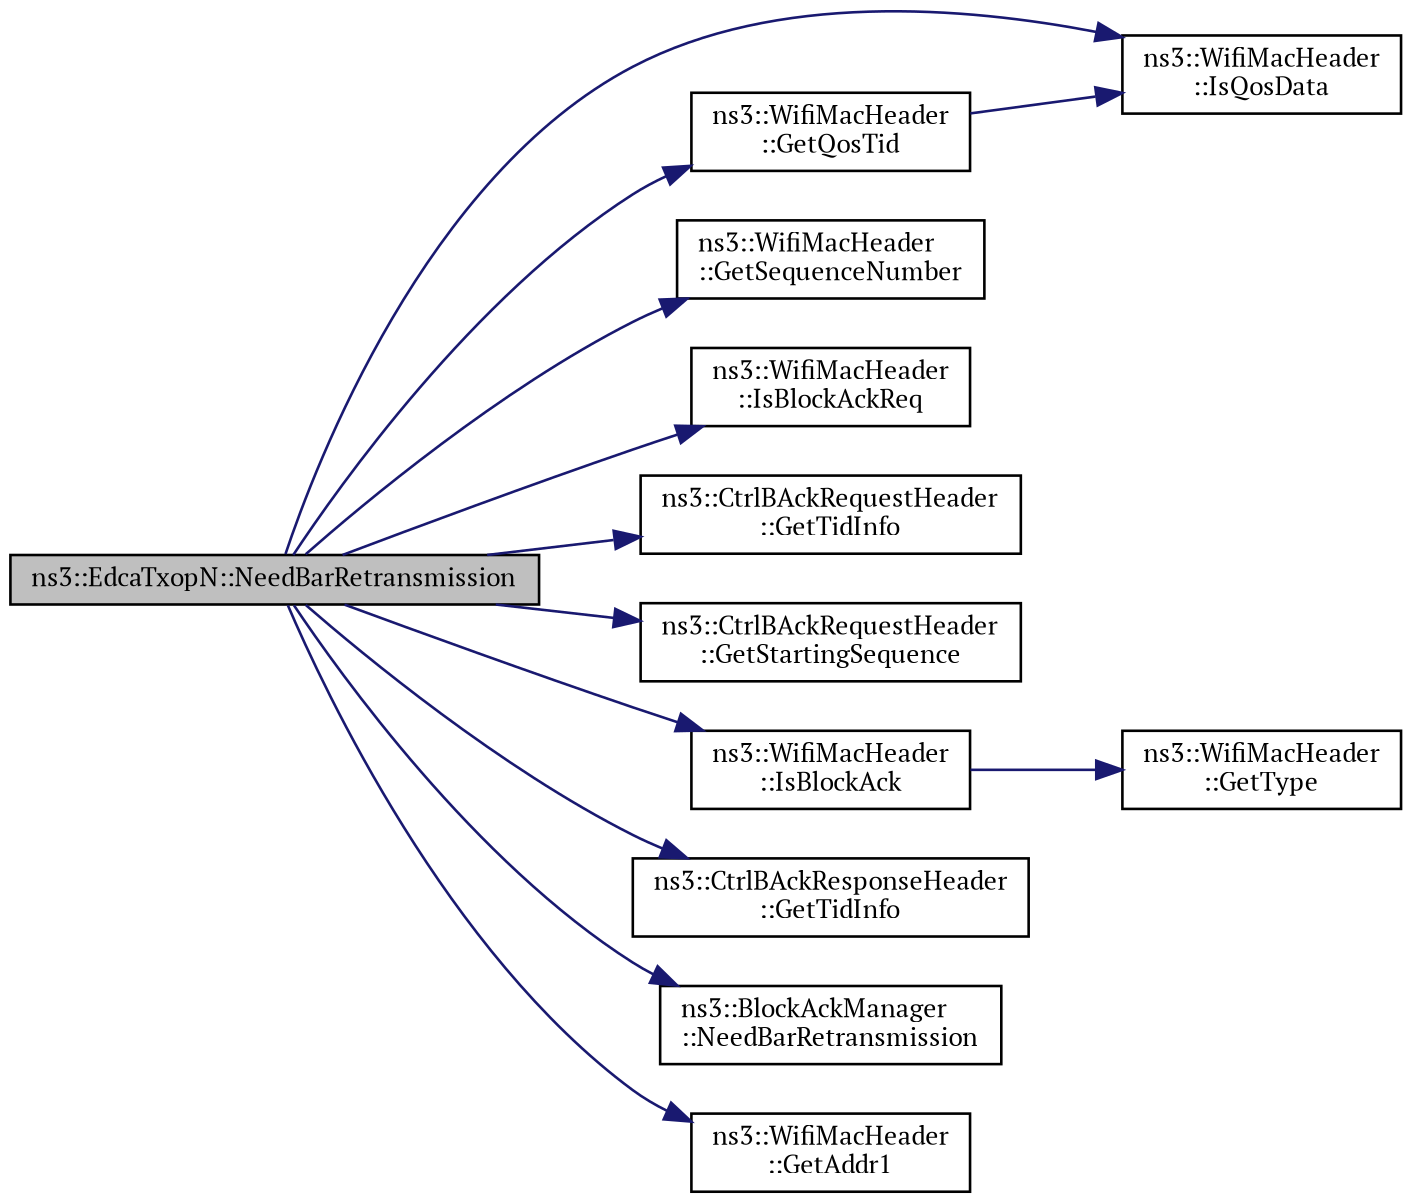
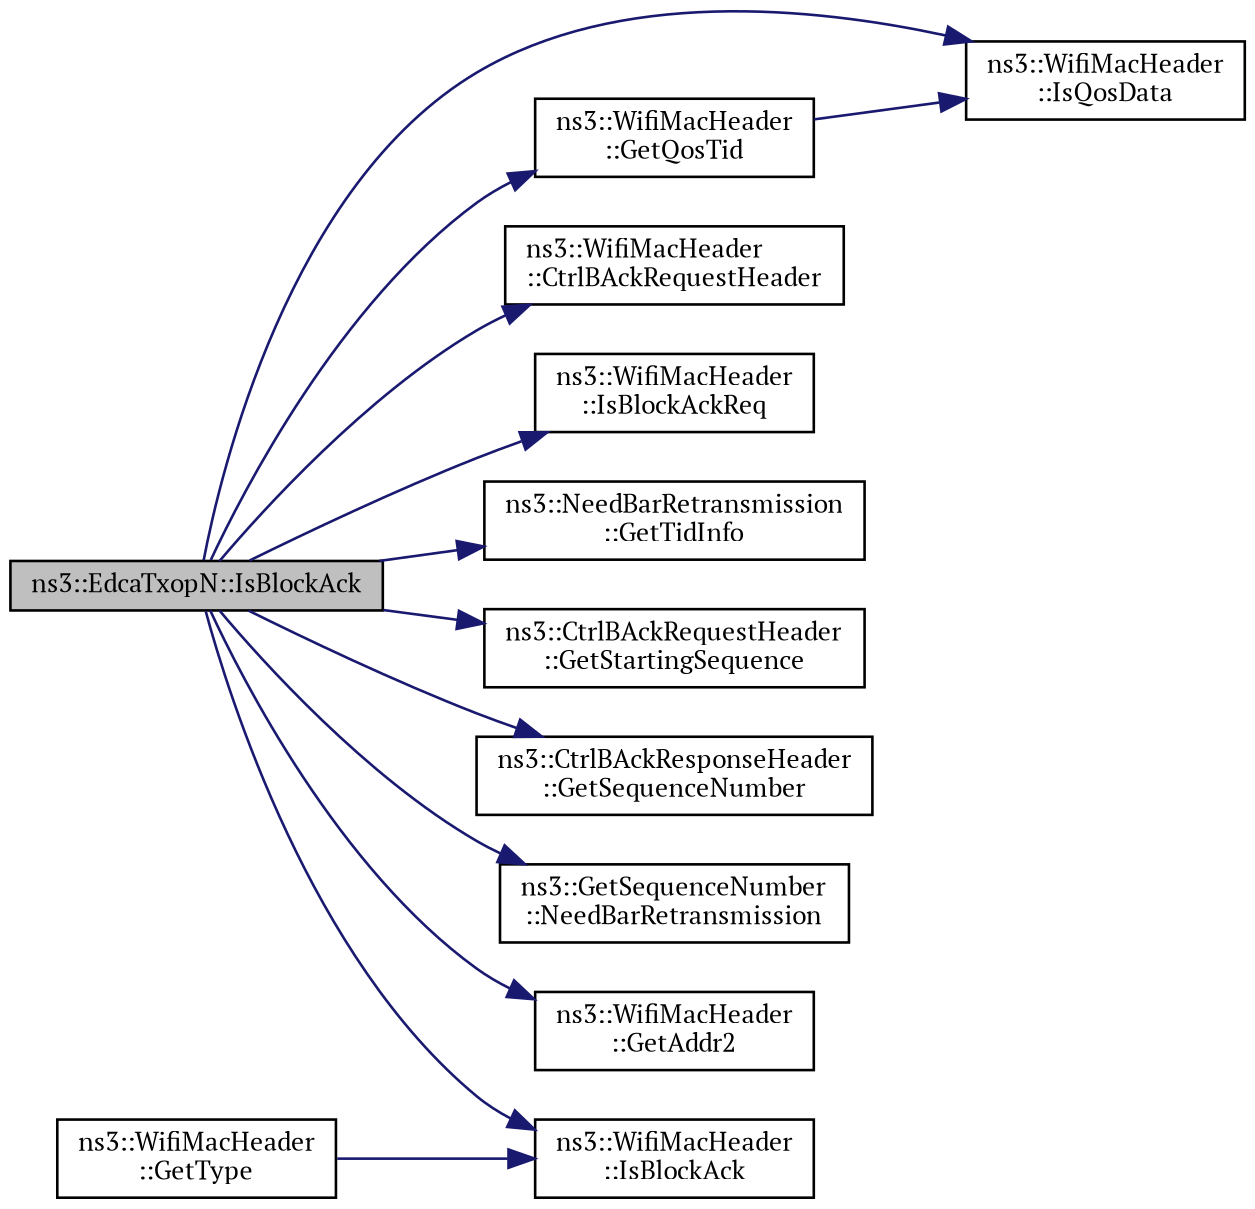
  digraph {
    fontname="PT Serif"
    rankdir=LR
    node [color=black fillcolor=white fontname="PT Serif" fontsize=10 shape=record style=filled]
    edge [color=midnightblue fontname="PT Serif" fontsize=10 labelfontname=Helvetica labelfontsize=10 style=solid]
-   n1 [fillcolor=grey75 fontcolor=black height=0.2 label="ns3::EdcaTxopN::NeedBarRetransmission" width=0.4]
+   n1 [fillcolor=grey75 fontcolor=black height=0.2 label="ns3::EdcaTxopN::IsBlockAck" width=0.4]
    n2 [height=0.2 label="ns3::WifiMacHeader\l::IsQosData" width=0.4]
    n3 [height=0.2 label="ns3::WifiMacHeader\l::GetQosTid" width=0.4]
-   n4 [height=0.2 label="ns3::WifiMacHeader\l::GetSequenceNumber" width=0.4]
+   n4 [height=0.2 label="ns3::WifiMacHeader\l::CtrlBAckRequestHeader" width=0.4]
    n5 [height=0.2 label="ns3::WifiMacHeader\l::IsBlockAckReq" width=0.4]
-   n6 [height=0.2 label="ns3::CtrlBAckRequestHeader\l::GetTidInfo" width=0.4]
+   n6 [height=0.2 label="ns3::NeedBarRetransmission\l::GetTidInfo" width=0.4]
    n7 [height=0.2 label="ns3::CtrlBAckRequestHeader\l::GetStartingSequence" width=0.4]
    n8 [height=0.2 label="ns3::WifiMacHeader\l::IsBlockAck" width=0.4]
-   n9 [height=0.2 label="ns3::CtrlBAckResponseHeader\l::GetTidInfo" width=0.4]
-   n10 [height=0.2 label="ns3::BlockAckManager\l::NeedBarRetransmission" width=0.4]
-   n11 [height=0.2 label="ns3::WifiMacHeader\l::GetAddr1" width=0.4]
+   n9 [height=0.2 label="ns3::CtrlBAckResponseHeader\l::GetSequenceNumber" width=0.4]
+   n10 [height=0.2 label="ns3::GetSequenceNumber\l::NeedBarRetransmission" width=0.4]
+   n11 [height=0.2 label="ns3::WifiMacHeader\l::GetAddr2" width=0.4]
    n12 [height=0.2 label="ns3::WifiMacHeader\l::GetType" width=0.4]
    n1 -> n2
    n1 -> n3
    n1 -> n4
    n1 -> n5
    n1 -> n6
    n1 -> n7
    n1 -> n8
    n1 -> n9
    n1 -> n10
    n1 -> n11
    n3 -> n2
-   n8 -> n12
+   n12 -> n8
  }
